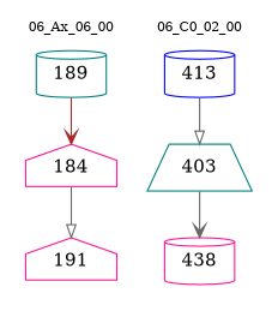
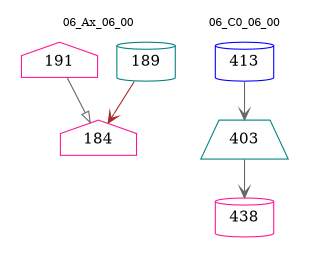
  digraph {
    node [color=deeppink shape=cylinder]
    edge [arrowhead=vee color=gray40]
    n1 [color=teal label=189]
    n2 [label=184 shape=house]
    n3 [label=191 shape=house]
    n4 [color=blue label=413]
    n5 [color=teal label=403 shape=trapezium]
    n6 [label=438]
    subgraph cluster_1 {
      color=white
      fontsize=10
      label="06_Ax_06_00"
      n1
      n2
      n3
    }
    subgraph cluster_2 {
      color=white
      fontsize=10
-     label="06_C0_02_00"
+     label="06_C0_06_00"
      n4
      n5
      n6
    }
    n1 -> n2 [color=brown]
-   n2 -> n3 [arrowhead=onormal]
-   n4 -> n5 [arrowhead=onormal]
+   n3 -> n2 [arrowhead=onormal]
+   n4 -> n5
    n5 -> n6
  }
